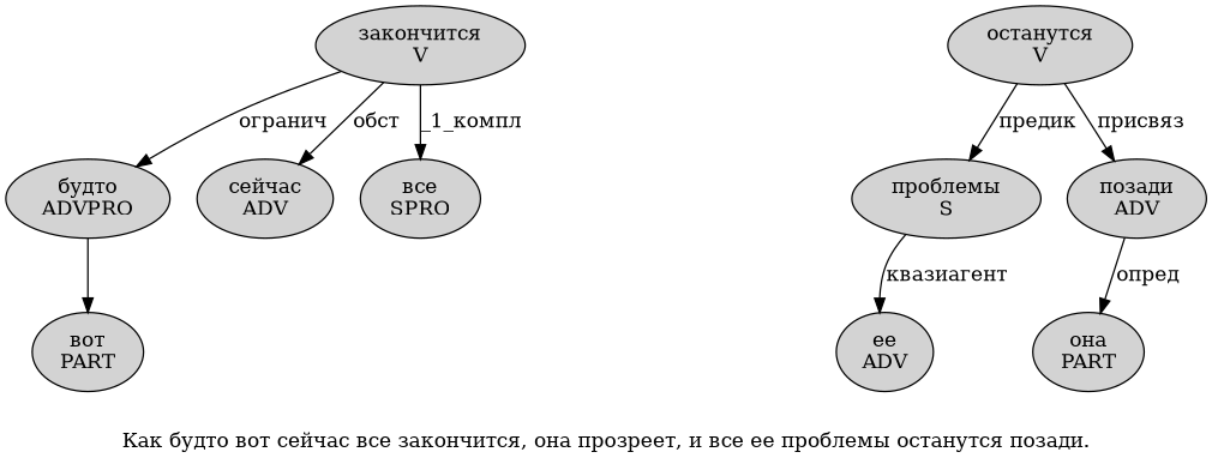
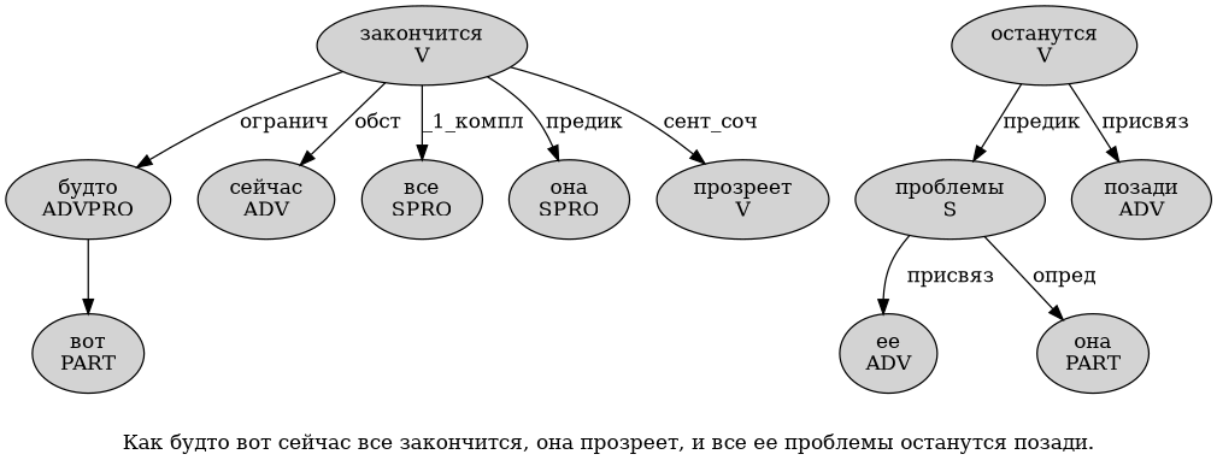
  digraph {
    label="Как будто вот сейчас все закончится, она прозреет, и все ее проблемы останутся позади."
    node [fillcolor=lightgray penwidth=1 shape=ellipse style=filled]
    n1 [label="будто\nADVPRO"]
    n2 [label="вот\nPART"]
    n3 [label="сейчас\nADV"]
    n4 [label="все\nSPRO"]
    n5 [label="закончится\nV"]
+   n6 [label="она\nSPRO"]
+   n7 [label="прозреет\nV"]
    n8 [label="останутся\nV"]
    n9 [label="проблемы\nS"]
    n10 [label="позади\nADV"]
    n11 [label="она\nPART"]
    n12 [label="ее\nADV"]
    n1 -> n2
    n5 -> n1 [label="огранич"]
    n5 -> n3 [label="обст"]
    n5 -> n4 [label="_1_компл"]
+   n5 -> n6 [label="предик"]
+   n5 -> n7 [label="сент_соч"]
    n8 -> n9 [label="предик"]
    n8 -> n10 [label="присвяз"]
-   n10 -> n11 [label="опред"]
-   n9 -> n12 [label="квазиагент"]
+   n9 -> n11 [label="опред"]
+   n9 -> n12 [label="присвяз"]
  }
